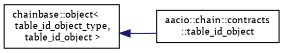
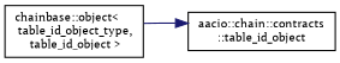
  digraph {
    rankdir=LR
    fontname="PT Serif"
    node [color=black fillcolor=white fontname="PT Serif" fontsize=10 shape=record style=filled]
    n1 [height=0.2 label="chainbase::object\<\l table_id_object_type,\l table_id_object \>" width=0.4]
    n2 [height=0.2 label="aacio::chain::contracts\l::table_id_object" width=0.4]
-   n1 -> n2 [color=midnightblue dir=back fontname="PT Serif" fontsize=10 labelfontname=Helvetica labelfontsize=10 style=solid]
+   n2 -> n1 [color=midnightblue dir=back fontname="PT Serif" fontsize=10 labelfontname=Helvetica labelfontsize=10 style=solid]
  }
